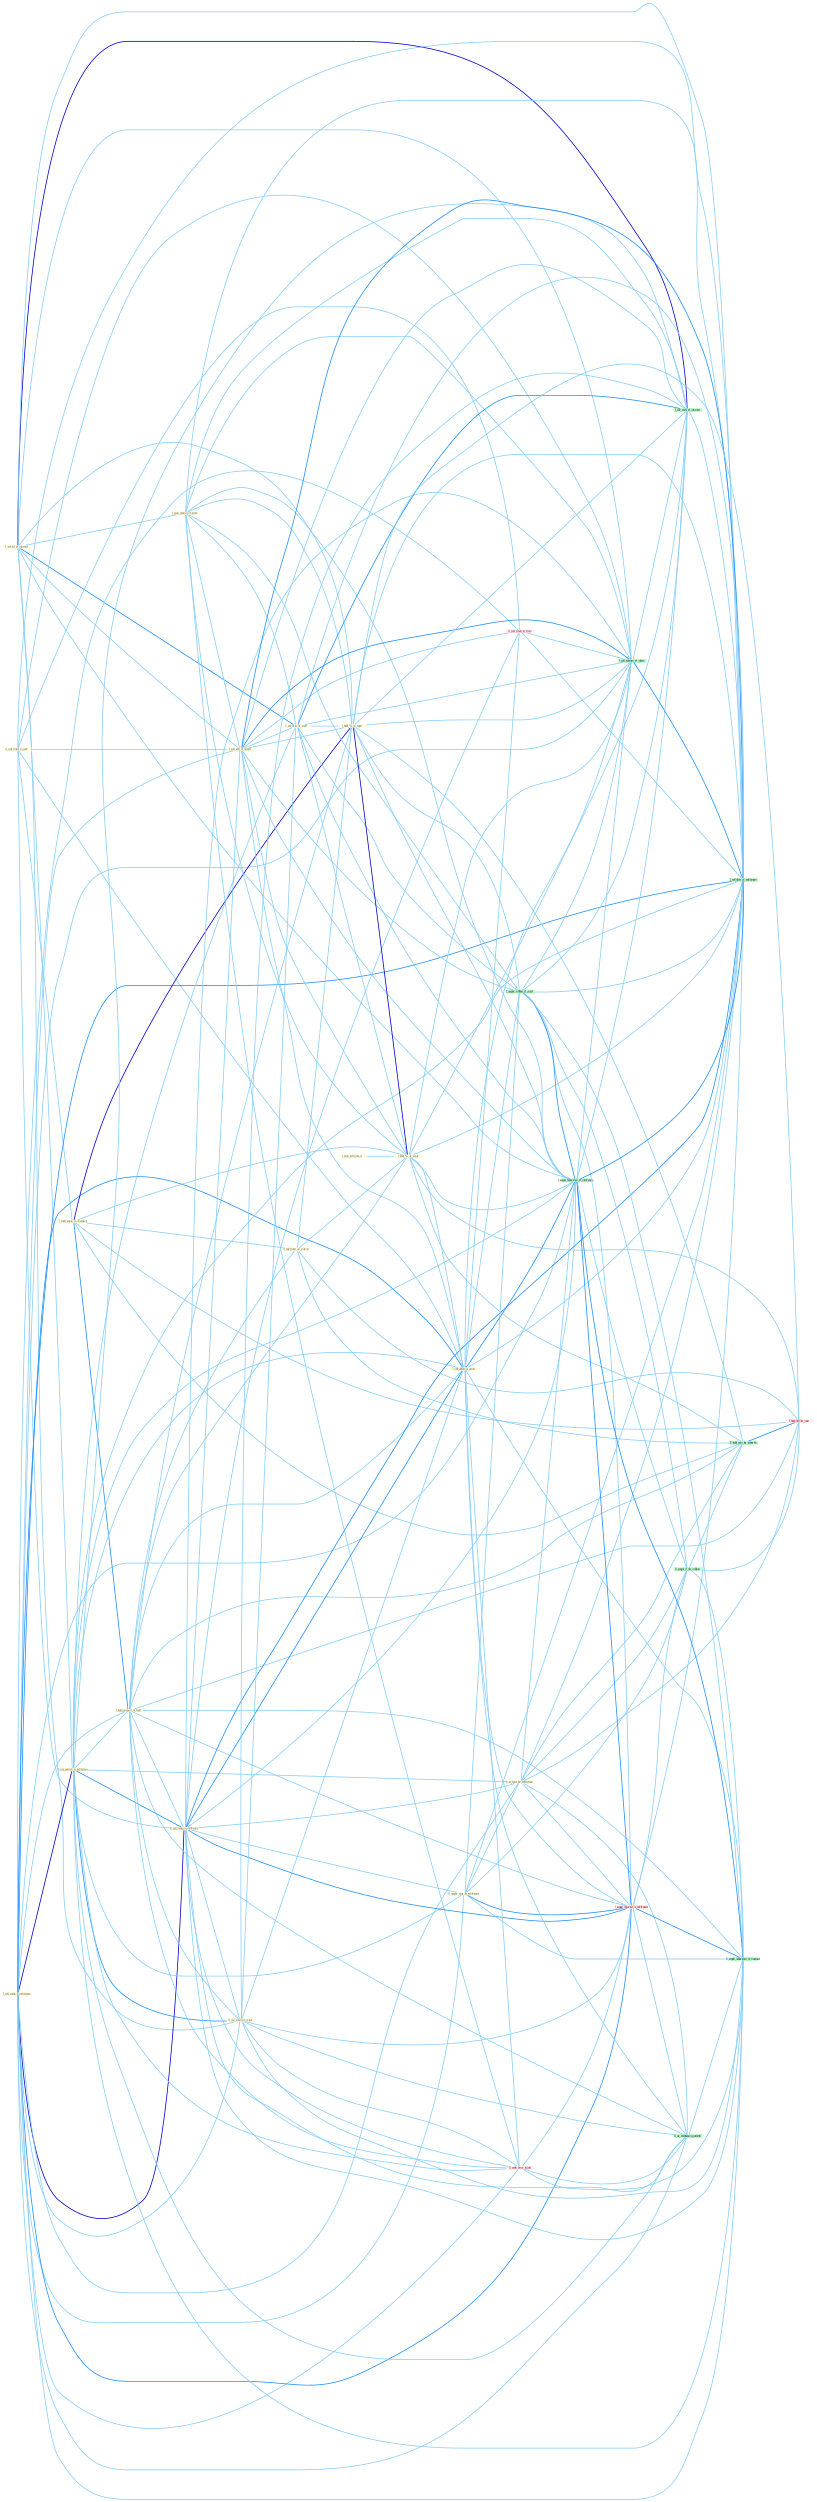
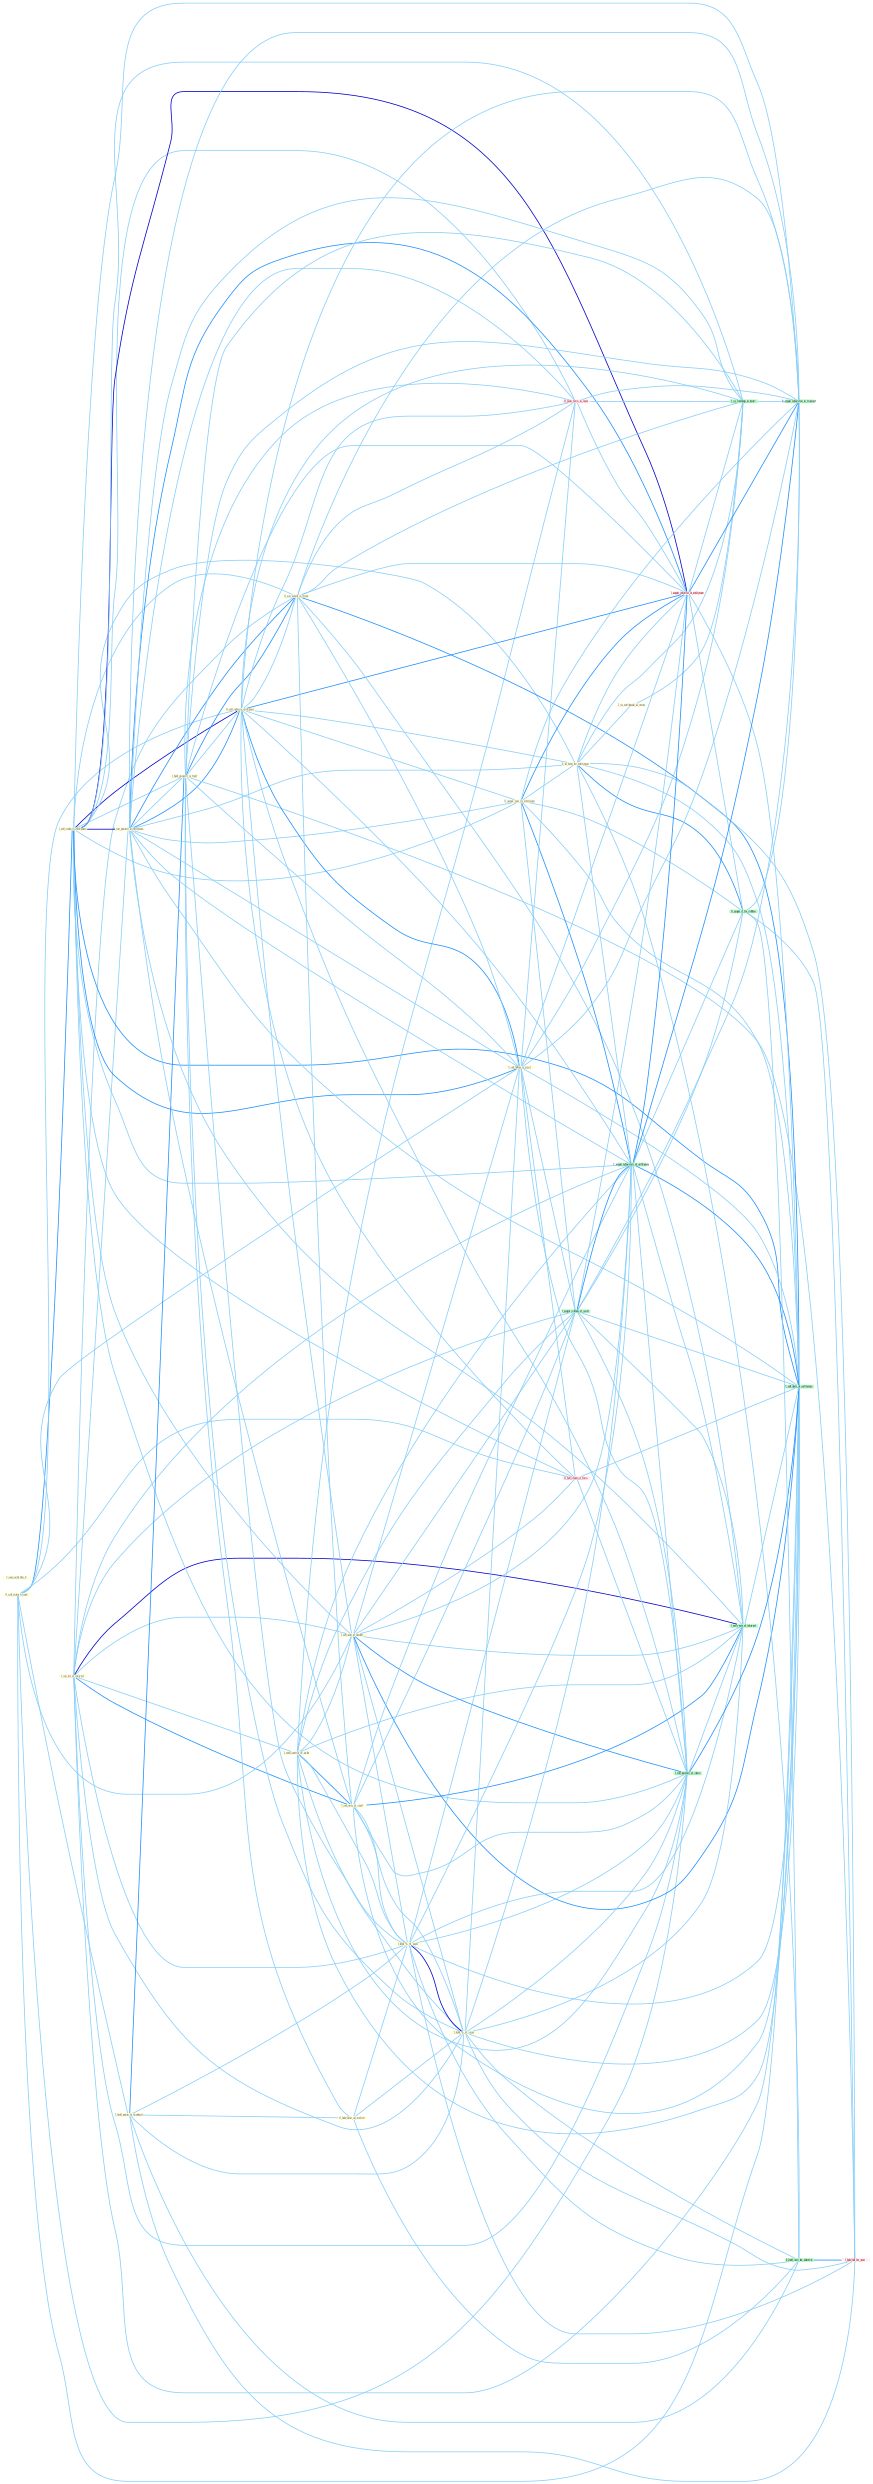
  graph {
    fontname=Oswald
    rankdir=LR
    node [color="#ffffe0" fixedsize=true fontcolor="#8b7d6b" fontname=Oswald fontsize=4 shape=polygon style=filled]
    edge [color="#87cefa" fontname=Oswald w=1]
    "1_see_lot_of_interest " [height=.06 width=.5]
    "0_sell_stake_to_unit " [height=.06 width=.5]
    "1_sell_stake_in_entitynam " [height=.06 width=.5]
    "0_hold_anyon_to_standard " [height=.06 width=.5]
    "0_see_potenti_in_entitynam " [height=.06 width=.5]
    "1_seek_control_of_airlin " [height=.06 width=.5]
    "1_hold_properti_in_field " [height=.06 width=.5]
    "0_sell_sedan_in_entitynam " [height=.06 width=.5]
    "0_see_volatil_in_stock " [height=.06 width=.5]
    "0_hold_hear_on_matter " [height=.06 width=.5]
    "0_acquir_year_by_entitynam " [height=.06 width=.5]
    "1_sell_valu_of_basket " [height=.06 width=.5]
    "0_us_base_for_entitynam " [height=.06 width=.5]
+   "0_us_earthquak_as_excus " [height=.06 width=.5]
    "1_see_eros_of_staff " [height=.06 width=.5]
    "1_hold_%_of_capit " [height=.06 width=.5]
    "1_hold_%_of_secur " [height=.06 width=.5]
    "1_seen_noth_like_it " [height=.06 width=.5]
    "1_sell_billion_in_asset " [height=.06 width=.5]
-   "0_seek_term_in_bid " [color="#fff0f5" fontcolor="#b22222" height=.06 width=.5]
+   "0_seek_term_in_bid " [color="#fff0f5" fontcolor="#b22222" height=.06 width=.5 label="0_seek_term_in_reviv"]
    "1_acquir_interest_in_entitynam " [color="#fff0f5" fontcolor="#b22222" height=.06 width=.5]
    "0_sell_stock_at_time " [color="#fff0f5" fontcolor="#b22222" height=.06 width=.5]
    "1_hold_bill_for_year " [color="#fff0f5" fontcolor="#b22222" height=.06 width=.5]
    "1_acquir_million_of_asset " [color="#BDFCC9" fontcolor="#2f4f4f" height=.06 width=.5]
    "1_acquir_laboratori_of_entitynam " [color="#BDFCC9" fontcolor="#2f4f4f" height=.06 width=.5]
    "1_sell_number_of_share " [color="#BDFCC9" fontcolor="#2f4f4f" height=.06 width=.5]
    "1_see_reviv_of_interest " [color="#BDFCC9" fontcolor="#2f4f4f" height=.06 width=.5]
    "1_sell_divis_of_entitynam " [color="#BDFCC9" fontcolor="#2f4f4f" height=.06 width=.5]
-   "0_us_techniqu_in_heart " [color="#BDFCC9" fontcolor="#2f4f4f" height=.06 width=.5 label="0_us_techniqu_in_potenti"]
+   "0_us_techniqu_in_heart " [color="#BDFCC9" fontcolor="#2f4f4f" height=.06 width=.5]
    "0_acquir_laboratori_in_transact " [color="#BDFCC9" fontcolor="#2f4f4f" height=.06 width=.5]
    "0_hold_rate_for_advertis " [color="#BDFCC9" fontcolor="#2f4f4f" height=.06 width=.5]
    "0_acquir_it_for_million " [color="#BDFCC9" fontcolor="#2f4f4f" height=.06 width=.5]
    subgraph sub_1 {
      "1_see_lot_of_interest "
      "0_sell_stake_to_unit "
      "1_sell_stake_in_entitynam "
      "0_hold_anyon_to_standard "
      "0_see_potenti_in_entitynam "
      "1_seek_control_of_airlin "
      "1_hold_properti_in_field "
      "0_sell_sedan_in_entitynam "
      "0_see_volatil_in_stock "
      "0_hold_hear_on_matter "
      "0_acquir_year_by_entitynam "
      "1_sell_valu_of_basket "
      "0_us_base_for_entitynam "
+     "0_us_earthquak_as_excus "
      "1_see_eros_of_staff "
      "1_hold_%_of_capit "
      "1_hold_%_of_secur "
      "1_seen_noth_like_it "
      "1_sell_billion_in_asset "
    }
    subgraph sub_2 {
      "0_seek_term_in_bid "
      "1_acquir_interest_in_entitynam "
      "0_sell_stock_at_time "
      "1_hold_bill_for_year "
    }
    "1_see_lot_of_interest " -- "0_see_potenti_in_entitynam "
    "1_see_lot_of_interest " -- "1_seek_control_of_airlin "
    "1_see_lot_of_interest " -- "0_see_volatil_in_stock "
    "1_see_lot_of_interest " -- "1_sell_valu_of_basket "
    "1_see_lot_of_interest " -- "1_see_eros_of_staff " [color="#1e90ff" w=2]
    "1_see_lot_of_interest " -- "1_hold_%_of_capit "
-   "1_seen_noth_like_it " -- "1_hold_%_of_secur "
+   "1_see_lot_of_interest " -- "1_hold_%_of_secur "
+   "1_see_lot_of_interest " -- "1_acquir_million_of_asset "
    "1_see_lot_of_interest " -- "1_acquir_laboratori_of_entitynam "
    "1_see_lot_of_interest " -- "1_sell_number_of_share "
    "1_see_lot_of_interest " -- "1_see_reviv_of_interest " [color="#0000cd" w=3]
    "1_see_lot_of_interest " -- "1_sell_divis_of_entitynam "
+   "0_sell_stake_to_unit " -- "1_sell_stake_in_entitynam " [color="#1e90ff" w=2]
    "0_sell_stake_to_unit " -- "0_hold_anyon_to_standard "
    "0_sell_stake_to_unit " -- "0_sell_sedan_in_entitynam "
    "0_sell_stake_to_unit " -- "1_sell_valu_of_basket "
    "0_sell_stake_to_unit " -- "1_sell_billion_in_asset "
    "0_sell_stake_to_unit " -- "0_sell_stock_at_time "
    "0_sell_stake_to_unit " -- "1_sell_number_of_share "
    "0_sell_stake_to_unit " -- "1_sell_divis_of_entitynam "
    "1_sell_stake_in_entitynam " -- "0_see_potenti_in_entitynam " [color="#0000cd" w=2]
    "1_sell_stake_in_entitynam " -- "1_hold_properti_in_field "
    "1_sell_stake_in_entitynam " -- "0_sell_sedan_in_entitynam " [color="#0000cd" w=3]
    "1_sell_stake_in_entitynam " -- "0_see_volatil_in_stock "
    "1_sell_stake_in_entitynam " -- "0_acquir_year_by_entitynam "
    "1_sell_stake_in_entitynam " -- "1_sell_valu_of_basket "
    "1_sell_stake_in_entitynam " -- "0_us_base_for_entitynam "
    "1_sell_stake_in_entitynam " -- "1_sell_billion_in_asset " [color="#1e90ff" w=2]
    "1_sell_stake_in_entitynam " -- "0_seek_term_in_bid "
-   "1_sell_stake_in_entitynam " -- "1_acquir_interest_in_entitynam " [color="#1e90ff" w=2]
+   "1_sell_stake_in_entitynam " -- "1_acquir_interest_in_entitynam " [color="#0000cd" w=2]
    "1_sell_stake_in_entitynam " -- "0_sell_stock_at_time "
    "1_sell_stake_in_entitynam " -- "1_acquir_laboratori_of_entitynam "
    "1_sell_stake_in_entitynam " -- "1_sell_number_of_share "
    "1_sell_stake_in_entitynam " -- "1_sell_divis_of_entitynam " [color="#1e90ff" w=2]
    "1_sell_stake_in_entitynam " -- "0_us_techniqu_in_heart "
    "1_sell_stake_in_entitynam " -- "0_acquir_laboratori_in_transact "
    "0_hold_anyon_to_standard " -- "1_hold_properti_in_field " [color="#1e90ff"]
    "0_hold_anyon_to_standard " -- "0_hold_hear_on_matter "
-   "0_hold_anyon_to_standard " -- "1_hold_%_of_capit " [color="#0000cd"]
+   "0_hold_anyon_to_standard " -- "1_hold_%_of_capit "
    "0_hold_anyon_to_standard " -- "1_hold_%_of_secur "
    "0_hold_anyon_to_standard " -- "1_hold_bill_for_year "
    "0_hold_anyon_to_standard " -- "0_hold_rate_for_advertis "
    "0_see_potenti_in_entitynam " -- "1_hold_properti_in_field "
    "0_see_potenti_in_entitynam " -- "0_sell_sedan_in_entitynam " [color="#1e90ff" w=2]
    "0_see_potenti_in_entitynam " -- "0_see_volatil_in_stock " [color="#1e90ff" w=2]
    "0_see_potenti_in_entitynam " -- "0_acquir_year_by_entitynam "
    "0_see_potenti_in_entitynam " -- "0_us_base_for_entitynam "
    "0_see_potenti_in_entitynam " -- "1_see_eros_of_staff "
    "0_see_potenti_in_entitynam " -- "1_sell_billion_in_asset "
    "0_see_potenti_in_entitynam " -- "0_seek_term_in_bid "
+   "0_see_potenti_in_entitynam " -- "1_acquir_interest_in_entitynam " [color="#1e90ff" w=2]
    "0_see_potenti_in_entitynam " -- "1_acquir_laboratori_of_entitynam "
    "0_see_potenti_in_entitynam " -- "1_see_reviv_of_interest "
    "0_see_potenti_in_entitynam " -- "1_sell_divis_of_entitynam "
    "0_see_potenti_in_entitynam " -- "0_us_techniqu_in_heart "
    "0_see_potenti_in_entitynam " -- "0_acquir_laboratori_in_transact "
    "1_seek_control_of_airlin " -- "1_sell_valu_of_basket "
-   "1_seek_control_of_airlin " -- "1_see_eros_of_staff "
+   "1_seek_control_of_airlin " -- "1_see_eros_of_staff " [color="#1e90ff"]
    "1_seek_control_of_airlin " -- "1_hold_%_of_capit "
    "1_seek_control_of_airlin " -- "1_hold_%_of_secur "
    "1_seek_control_of_airlin " -- "0_seek_term_in_bid "
    "1_seek_control_of_airlin " -- "1_acquir_million_of_asset "
    "1_seek_control_of_airlin " -- "1_acquir_laboratori_of_entitynam "
    "1_seek_control_of_airlin " -- "1_sell_number_of_share "
    "1_seek_control_of_airlin " -- "1_see_reviv_of_interest "
    "1_seek_control_of_airlin " -- "1_sell_divis_of_entitynam "
    "1_hold_properti_in_field " -- "0_sell_sedan_in_entitynam "
-   "1_hold_properti_in_field " -- "0_see_volatil_in_stock "
+   "1_hold_properti_in_field " -- "0_see_volatil_in_stock " [color="#1e90ff"]
    "1_hold_properti_in_field " -- "0_hold_hear_on_matter "
    "1_hold_properti_in_field " -- "1_hold_%_of_capit "
    "1_hold_properti_in_field " -- "1_hold_%_of_secur "
    "1_hold_properti_in_field " -- "1_sell_billion_in_asset "
    "1_hold_properti_in_field " -- "0_seek_term_in_bid "
    "1_hold_properti_in_field " -- "1_acquir_interest_in_entitynam "
    "1_hold_properti_in_field " -- "1_hold_bill_for_year "
    "1_hold_properti_in_field " -- "0_us_techniqu_in_heart "
    "1_hold_properti_in_field " -- "0_acquir_laboratori_in_transact "
-   "1_hold_properti_in_field " -- "0_hold_rate_for_advertis "
    "0_sell_sedan_in_entitynam " -- "0_see_volatil_in_stock "
    "0_sell_sedan_in_entitynam " -- "0_acquir_year_by_entitynam "
    "0_sell_sedan_in_entitynam " -- "1_sell_valu_of_basket "
    "0_sell_sedan_in_entitynam " -- "0_us_base_for_entitynam "
    "0_sell_sedan_in_entitynam " -- "1_sell_billion_in_asset " [color="#1e90ff" w=2]
    "0_sell_sedan_in_entitynam " -- "0_seek_term_in_bid "
    "0_sell_sedan_in_entitynam " -- "1_acquir_interest_in_entitynam " [color="#1e90ff" w=2]
    "0_sell_sedan_in_entitynam " -- "0_sell_stock_at_time "
    "0_sell_sedan_in_entitynam " -- "1_acquir_laboratori_of_entitynam "
    "0_sell_sedan_in_entitynam " -- "1_sell_number_of_share "
-   "0_sell_sedan_in_entitynam " -- "1_sell_divis_of_entitynam " [color="#1e90ff" w=2]
+   "0_see_volatil_in_stock " -- "1_sell_divis_of_entitynam " [color="#1e90ff" w=2]
    "0_sell_sedan_in_entitynam " -- "0_us_techniqu_in_heart "
    "0_sell_sedan_in_entitynam " -- "0_acquir_laboratori_in_transact "
    "0_see_volatil_in_stock " -- "1_see_eros_of_staff "
    "0_see_volatil_in_stock " -- "1_sell_billion_in_asset "
    "0_see_volatil_in_stock " -- "0_seek_term_in_bid "
    "0_see_volatil_in_stock " -- "1_acquir_interest_in_entitynam "
    "0_see_volatil_in_stock " -- "1_see_reviv_of_interest "
    "0_see_volatil_in_stock " -- "0_us_techniqu_in_heart "
    "0_see_volatil_in_stock " -- "0_acquir_laboratori_in_transact "
    "0_hold_hear_on_matter " -- "1_hold_%_of_capit "
    "0_hold_hear_on_matter " -- "1_hold_%_of_secur "
-   "0_hold_hear_on_matter " -- "1_hold_bill_for_year "
    "0_hold_hear_on_matter " -- "0_hold_rate_for_advertis "
    "0_acquir_year_by_entitynam " -- "0_us_base_for_entitynam "
    "0_acquir_year_by_entitynam " -- "1_acquir_interest_in_entitynam " [color="#1e90ff" w=2]
    "0_acquir_year_by_entitynam " -- "1_acquir_million_of_asset "
-   "1_sell_billion_in_asset " -- "1_acquir_laboratori_of_entitynam " [color="#1e90ff" w=2]
+   "0_acquir_year_by_entitynam " -- "1_acquir_laboratori_of_entitynam " [color="#1e90ff" w=2]
    "0_acquir_year_by_entitynam " -- "1_sell_divis_of_entitynam "
    "0_acquir_year_by_entitynam " -- "0_acquir_laboratori_in_transact "
    "0_acquir_year_by_entitynam " -- "0_acquir_it_for_million "
-   "1_sell_valu_of_basket " -- "1_see_eros_of_staff "
    "1_sell_valu_of_basket " -- "1_hold_%_of_capit "
    "1_sell_valu_of_basket " -- "1_hold_%_of_secur "
    "1_sell_valu_of_basket " -- "1_sell_billion_in_asset "
    "1_sell_valu_of_basket " -- "0_sell_stock_at_time "
    "1_sell_valu_of_basket " -- "1_acquir_million_of_asset "
    "1_sell_valu_of_basket " -- "1_acquir_laboratori_of_entitynam "
    "1_sell_valu_of_basket " -- "1_sell_number_of_share " [color="#1e90ff" w=2]
    "1_sell_valu_of_basket " -- "1_see_reviv_of_interest "
    "1_sell_valu_of_basket " -- "1_sell_divis_of_entitynam " [color="#1e90ff" w=2]
+   "0_us_base_for_entitynam " -- "0_us_earthquak_as_excus "
    "0_us_base_for_entitynam " -- "1_acquir_interest_in_entitynam "
    "0_us_base_for_entitynam " -- "1_hold_bill_for_year "
    "0_us_base_for_entitynam " -- "1_acquir_laboratori_of_entitynam "
    "0_us_base_for_entitynam " -- "1_sell_divis_of_entitynam "
    "0_us_base_for_entitynam " -- "0_us_techniqu_in_heart "
    "0_us_base_for_entitynam " -- "0_hold_rate_for_advertis "
-   "0_us_base_for_entitynam " -- "0_acquir_it_for_million "
+   "0_us_base_for_entitynam " -- "0_acquir_it_for_million " [color="#1e90ff"]
+   "0_us_earthquak_as_excus " -- "0_us_techniqu_in_heart "
    "1_see_eros_of_staff " -- "1_hold_%_of_capit "
    "1_see_eros_of_staff " -- "1_hold_%_of_secur "
    "1_see_eros_of_staff " -- "1_acquir_million_of_asset "
    "1_see_eros_of_staff " -- "1_acquir_laboratori_of_entitynam "
    "1_see_eros_of_staff " -- "1_sell_number_of_share "
    "1_see_eros_of_staff " -- "1_see_reviv_of_interest " [color="#1e90ff" w=2]
    "1_see_eros_of_staff " -- "1_sell_divis_of_entitynam "
    "1_hold_%_of_capit " -- "1_hold_%_of_secur " [color="#0000cd" w=3]
    "1_hold_%_of_capit " -- "1_hold_bill_for_year "
    "1_hold_%_of_capit " -- "1_acquir_million_of_asset "
    "1_hold_%_of_capit " -- "1_acquir_laboratori_of_entitynam "
    "1_hold_%_of_capit " -- "1_sell_number_of_share "
    "1_hold_%_of_capit " -- "1_see_reviv_of_interest "
    "1_hold_%_of_capit " -- "1_sell_divis_of_entitynam "
    "1_hold_%_of_capit " -- "0_hold_rate_for_advertis "
    "1_hold_%_of_secur " -- "1_sell_billion_in_asset "
    "1_hold_%_of_secur " -- "1_hold_bill_for_year "
    "1_hold_%_of_secur " -- "1_acquir_laboratori_of_entitynam "
    "1_hold_%_of_secur " -- "1_sell_number_of_share "
    "1_hold_%_of_secur " -- "1_see_reviv_of_interest "
    "1_hold_%_of_secur " -- "1_sell_divis_of_entitynam "
    "1_hold_%_of_secur " -- "0_hold_rate_for_advertis "
    "1_sell_billion_in_asset " -- "0_seek_term_in_bid "
    "1_sell_billion_in_asset " -- "1_acquir_interest_in_entitynam "
    "1_sell_billion_in_asset " -- "0_sell_stock_at_time "
    "1_sell_billion_in_asset " -- "1_acquir_million_of_asset "
    "1_sell_billion_in_asset " -- "1_sell_number_of_share "
    "1_sell_billion_in_asset " -- "1_sell_divis_of_entitynam "
    "1_sell_billion_in_asset " -- "0_us_techniqu_in_heart "
    "1_sell_billion_in_asset " -- "0_acquir_laboratori_in_transact "
    "0_seek_term_in_bid " -- "1_acquir_interest_in_entitynam "
    "0_seek_term_in_bid " -- "0_us_techniqu_in_heart "
    "0_seek_term_in_bid " -- "0_acquir_laboratori_in_transact "
    "1_acquir_interest_in_entitynam " -- "1_sell_divis_of_entitynam "
    "1_acquir_interest_in_entitynam " -- "0_us_techniqu_in_heart "
    "1_acquir_interest_in_entitynam " -- "0_acquir_laboratori_in_transact " [color="#1e90ff" w=2]
    "1_acquir_interest_in_entitynam " -- "0_acquir_it_for_million "
    "0_sell_stock_at_time " -- "1_sell_number_of_share "
    "0_sell_stock_at_time " -- "1_sell_divis_of_entitynam "
    "1_acquir_million_of_asset " -- "1_acquir_interest_in_entitynam "
    "1_acquir_million_of_asset " -- "1_acquir_laboratori_of_entitynam " [color="#1e90ff" w=2]
    "1_acquir_million_of_asset " -- "1_sell_number_of_share "
    "1_acquir_million_of_asset " -- "1_see_reviv_of_interest "
    "1_acquir_million_of_asset " -- "1_sell_divis_of_entitynam "
    "1_acquir_million_of_asset " -- "0_acquir_laboratori_in_transact "
    "1_acquir_million_of_asset " -- "0_acquir_it_for_million "
    "1_acquir_laboratori_of_entitynam " -- "1_acquir_interest_in_entitynam " [color="#1e90ff" w=2]
    "1_acquir_laboratori_of_entitynam " -- "1_sell_number_of_share "
    "1_acquir_laboratori_of_entitynam " -- "1_see_reviv_of_interest "
    "1_acquir_laboratori_of_entitynam " -- "1_sell_divis_of_entitynam " [color="#1e90ff" w=2]
    "1_acquir_laboratori_of_entitynam " -- "0_acquir_laboratori_in_transact " [color="#1e90ff" w=2]
    "1_acquir_laboratori_of_entitynam " -- "0_acquir_it_for_million "
    "1_sell_number_of_share " -- "1_see_reviv_of_interest "
    "1_sell_number_of_share " -- "1_sell_divis_of_entitynam " [color="#1e90ff" w=2]
    "1_see_reviv_of_interest " -- "1_sell_divis_of_entitynam "
    "0_us_techniqu_in_heart " -- "0_acquir_laboratori_in_transact "
    "0_hold_rate_for_advertis " -- "1_hold_bill_for_year " [color="#1e90ff" w=2]
    "0_acquir_it_for_million " -- "1_hold_bill_for_year "
    "0_acquir_it_for_million " -- "0_acquir_laboratori_in_transact "
    "0_acquir_it_for_million " -- "0_hold_rate_for_advertis "
  }
